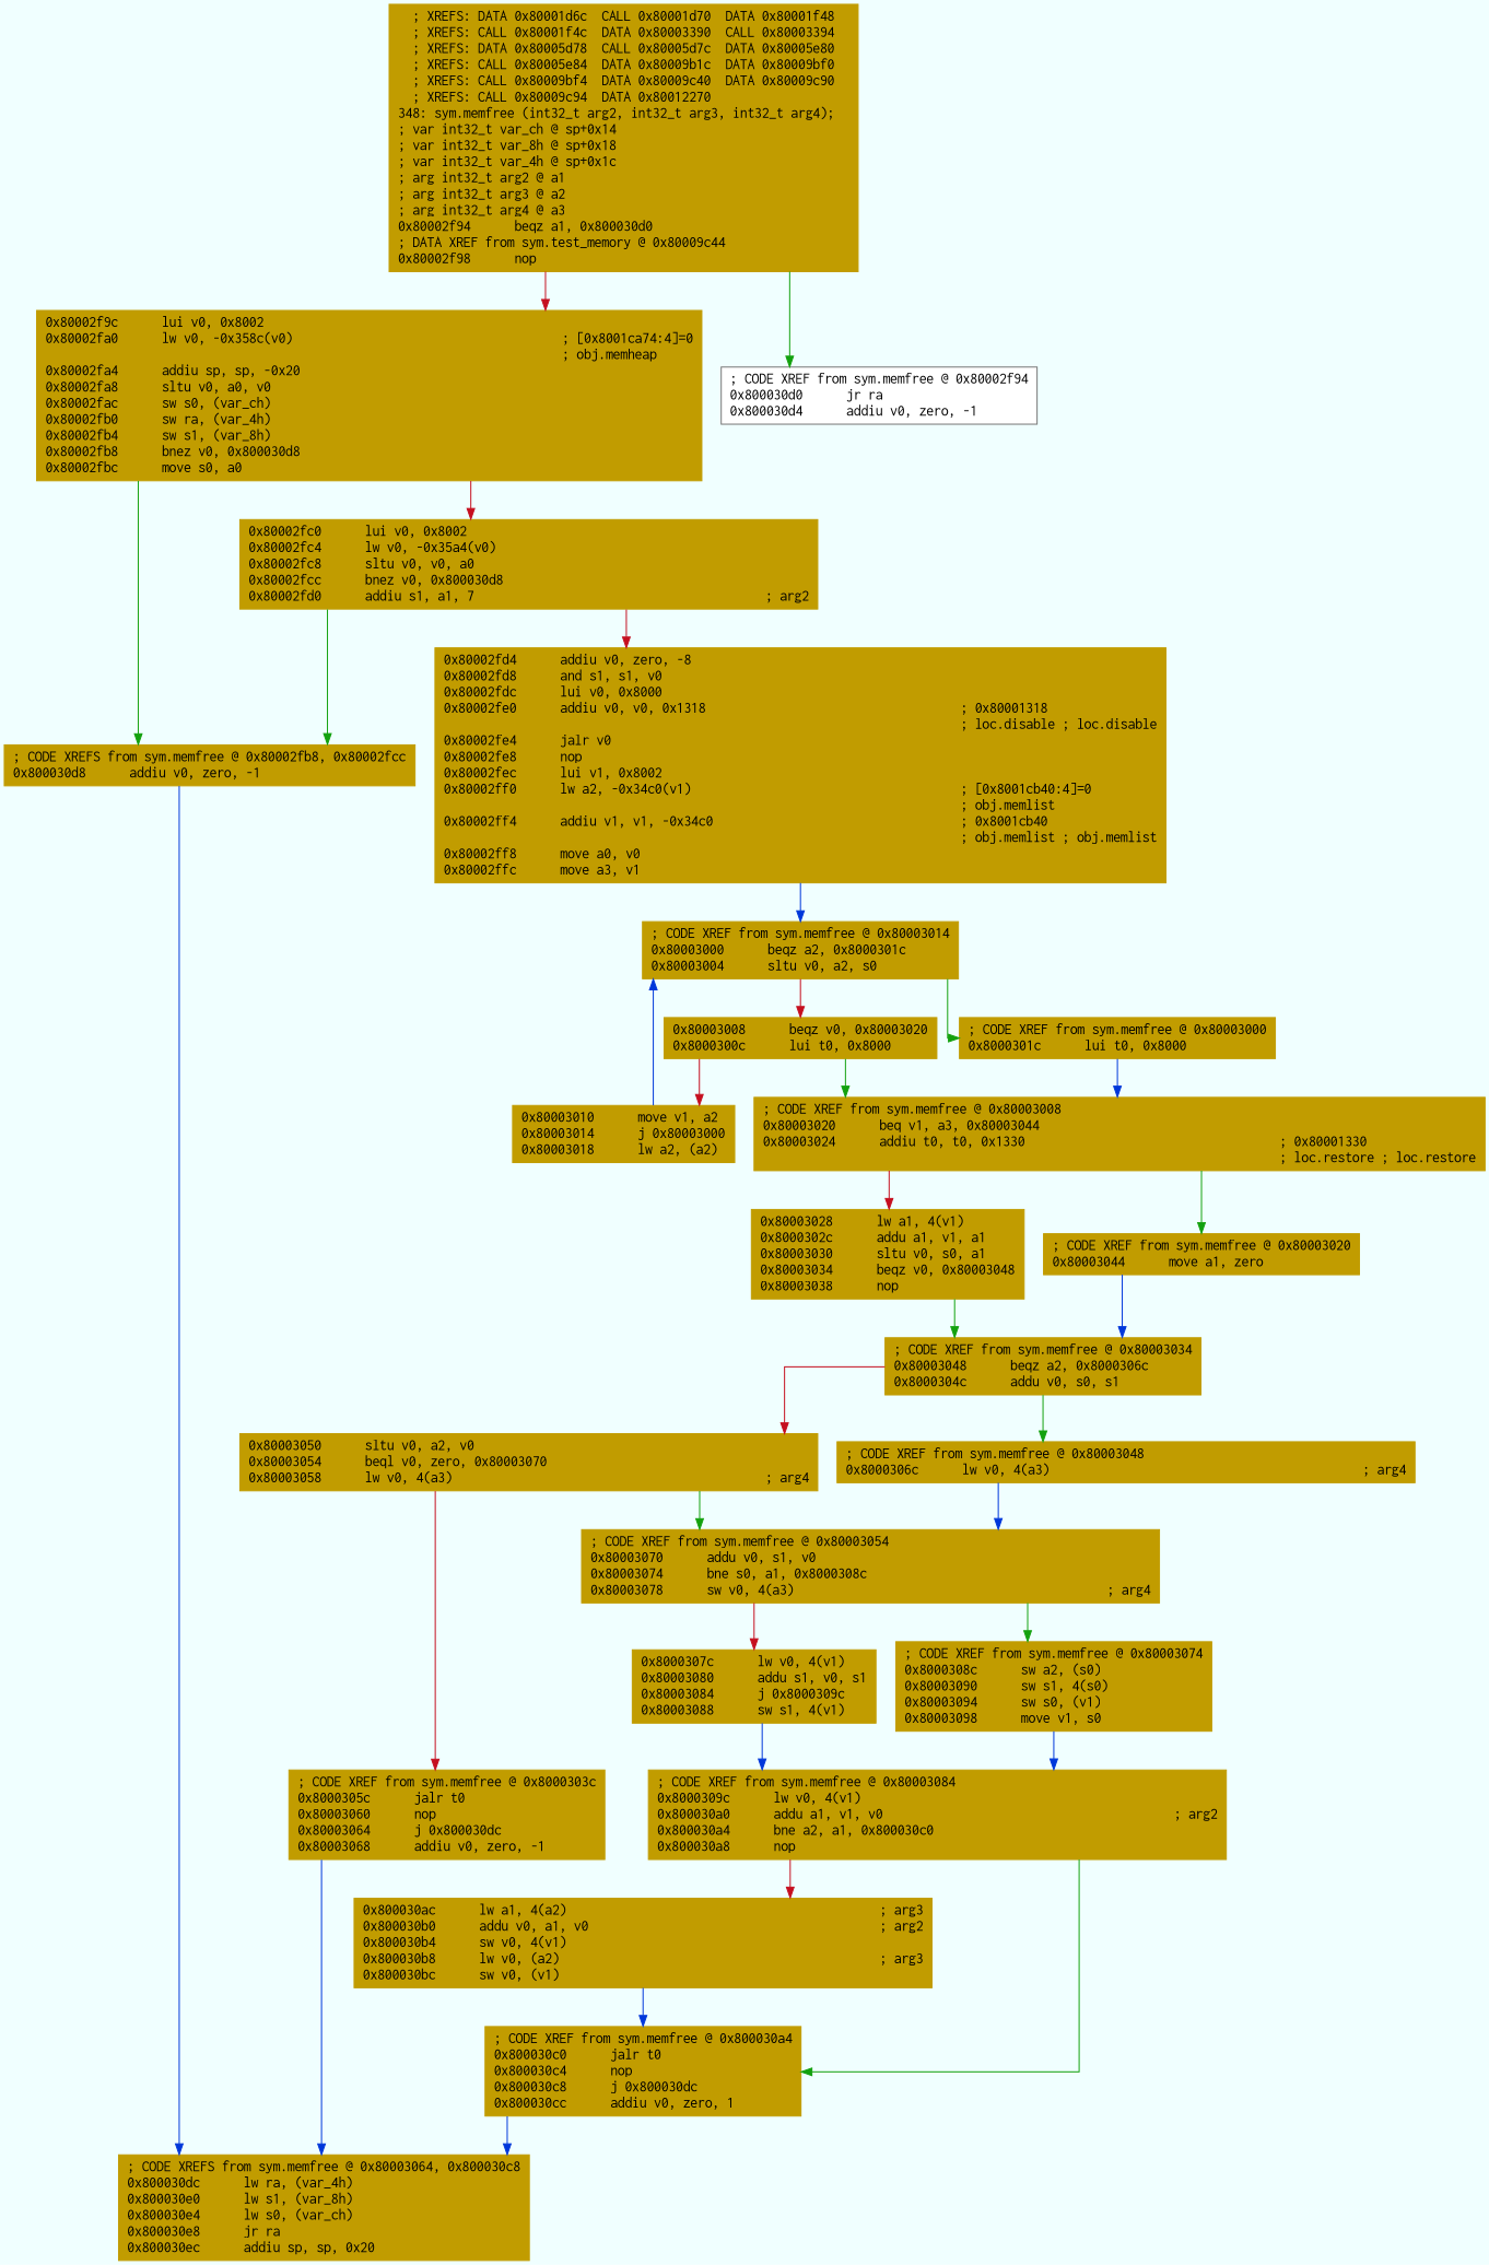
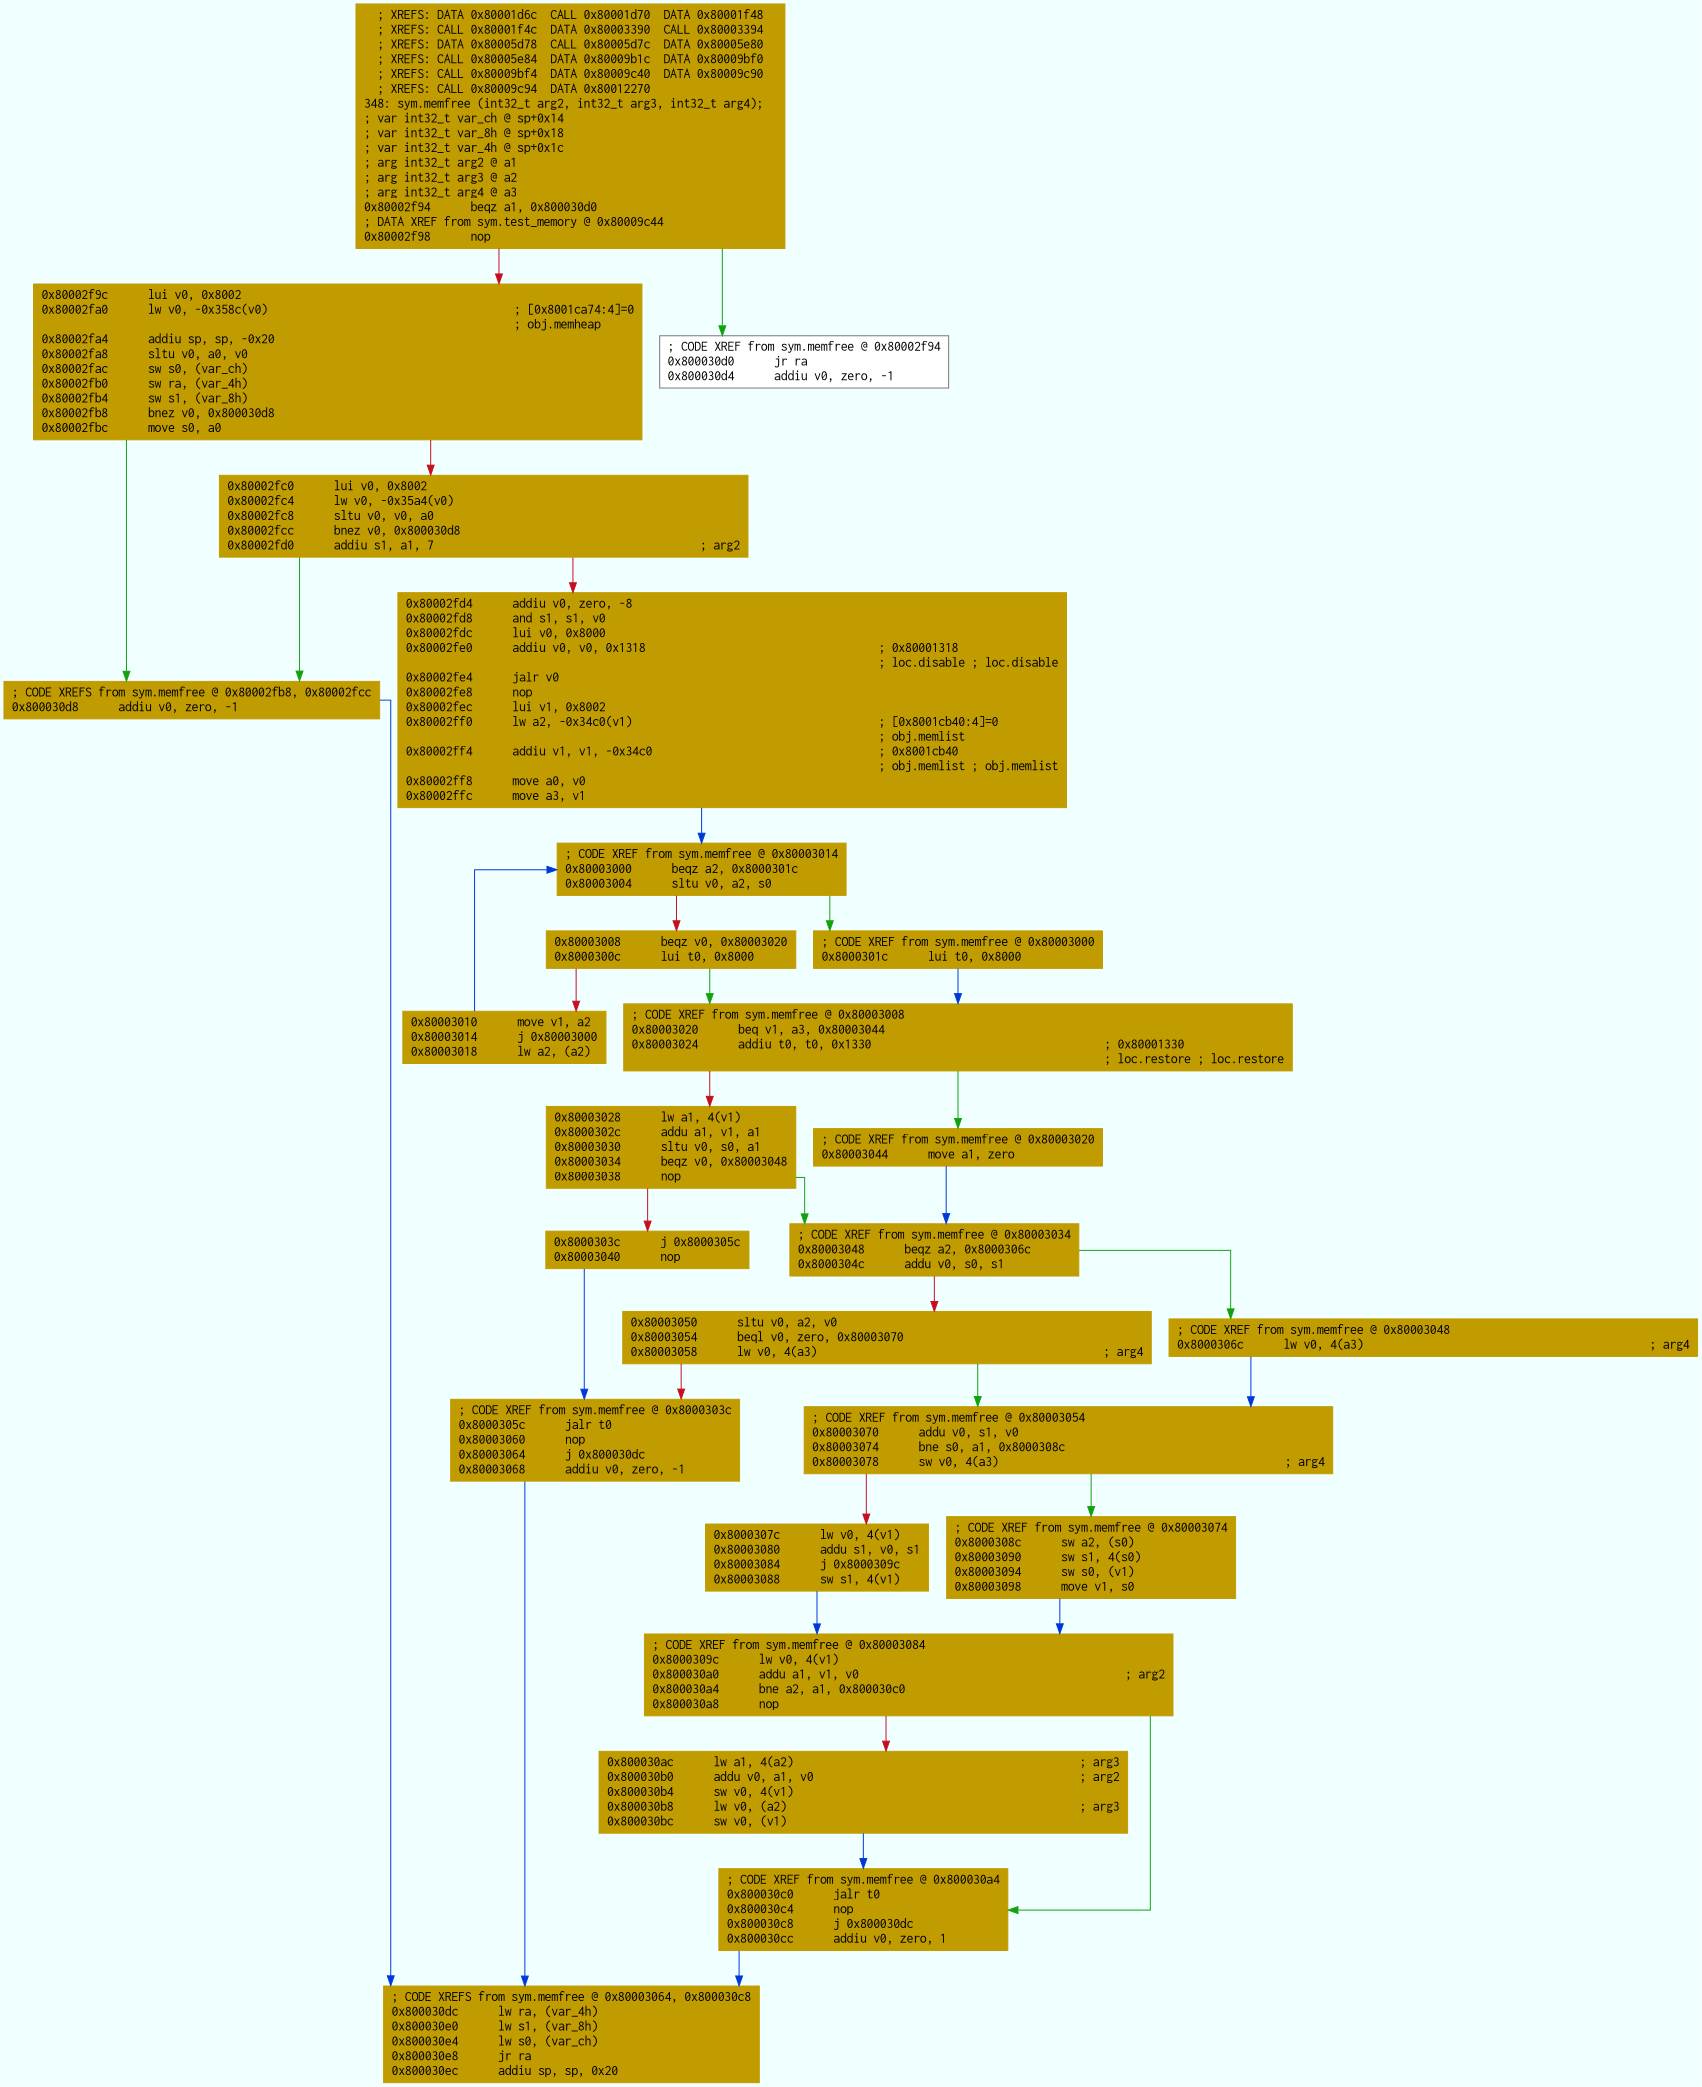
  digraph {
    bgcolor=azure
    fontname=Courier
    fontsize=8
    splines=ortho
    node [color="#c19c00" fillcolor="#c19c00" fontname=Courier shape=box style=filled]
    edge [arrowhead=normal color="#0037da"]
    n1 [label="  ; XREFS: DATA 0x80001d6c  CALL 0x80001d70  DATA 0x80001f48  \l  ; XREFS: CALL 0x80001f4c  DATA 0x80003390  CALL 0x80003394  \l  ; XREFS: DATA 0x80005d78  CALL 0x80005d7c  DATA 0x80005e80  \l  ; XREFS: CALL 0x80005e84  DATA 0x80009b1c  DATA 0x80009bf0  \l  ; XREFS: CALL 0x80009bf4  DATA 0x80009c40  DATA 0x80009c90  \l  ; XREFS: CALL 0x80009c94  DATA 0x80012270  \l348: sym.memfree (int32_t arg2, int32_t arg3, int32_t arg4);\l; var int32_t var_ch @ sp+0x14\l; var int32_t var_8h @ sp+0x18\l; var int32_t var_4h @ sp+0x1c\l; arg int32_t arg2 @ a1\l; arg int32_t arg3 @ a2\l; arg int32_t arg4 @ a3\l0x80002f94      beqz a1, 0x800030d0\l; DATA XREF from sym.test_memory @ 0x80009c44\l0x80002f98      nop\l"]
    n2 [label="0x80002f9c      lui v0, 0x8002\l0x80002fa0      lw v0, -0x358c(v0)                                     ; [0x8001ca74:4]=0\l                                                                       ; obj.memheap\l0x80002fa4      addiu sp, sp, -0x20\l0x80002fa8      sltu v0, a0, v0\l0x80002fac      sw s0, (var_ch)\l0x80002fb0      sw ra, (var_4h)\l0x80002fb4      sw s1, (var_8h)\l0x80002fb8      bnez v0, 0x800030d8\l0x80002fbc      move s0, a0\l"]
    n3 [color="#767676" fillcolor=white label="; CODE XREF from sym.memfree @ 0x80002f94\l0x800030d0      jr ra\l0x800030d4      addiu v0, zero, -1\l"]
    n4 [label="0x80002fc0      lui v0, 0x8002\l0x80002fc4      lw v0, -0x35a4(v0)\l0x80002fc8      sltu v0, v0, a0\l0x80002fcc      bnez v0, 0x800030d8\l0x80002fd0      addiu s1, a1, 7                                        ; arg2\l"]
    n5 [label="; CODE XREFS from sym.memfree @ 0x80002fb8, 0x80002fcc\l0x800030d8      addiu v0, zero, -1\l"]
    n6 [label="0x80002fd4      addiu v0, zero, -8\l0x80002fd8      and s1, s1, v0\l0x80002fdc      lui v0, 0x8000\l0x80002fe0      addiu v0, v0, 0x1318                                   ; 0x80001318\l                                                                       ; loc.disable ; loc.disable\l0x80002fe4      jalr v0\l0x80002fe8      nop\l0x80002fec      lui v1, 0x8002\l0x80002ff0      lw a2, -0x34c0(v1)                                     ; [0x8001cb40:4]=0\l                                                                       ; obj.memlist\l0x80002ff4      addiu v1, v1, -0x34c0                                  ; 0x8001cb40\l                                                                       ; obj.memlist ; obj.memlist\l0x80002ff8      move a0, v0\l0x80002ffc      move a3, v1\l"]
    n7 [label="; CODE XREF from sym.memfree @ 0x80003014\l0x80003000      beqz a2, 0x8000301c\l0x80003004      sltu v0, a2, s0\l"]
    n8 [label="0x80003008      beqz v0, 0x80003020\l0x8000300c      lui t0, 0x8000\l"]
    n9 [label="; CODE XREF from sym.memfree @ 0x80003000\l0x8000301c      lui t0, 0x8000\l"]
    n10 [label="0x80003010      move v1, a2\l0x80003014      j 0x80003000\l0x80003018      lw a2, (a2)\l"]
    n11 [label="; CODE XREF from sym.memfree @ 0x80003008\l0x80003020      beq v1, a3, 0x80003044\l0x80003024      addiu t0, t0, 0x1330                                   ; 0x80001330\l                                                                       ; loc.restore ; loc.restore\l"]
    n12 [label="0x80003028      lw a1, 4(v1)\l0x8000302c      addu a1, v1, a1\l0x80003030      sltu v0, s0, a1\l0x80003034      beqz v0, 0x80003048\l0x80003038      nop\l"]
    n13 [label="; CODE XREF from sym.memfree @ 0x80003020\l0x80003044      move a1, zero\l"]
+   n14 [label="0x8000303c      j 0x8000305c\l0x80003040      nop\l"]
    n15 [label="; CODE XREF from sym.memfree @ 0x80003034\l0x80003048      beqz a2, 0x8000306c\l0x8000304c      addu v0, s0, s1\l"]
    n16 [label="; CODE XREF from sym.memfree @ 0x8000303c\l0x8000305c      jalr t0\l0x80003060      nop\l0x80003064      j 0x800030dc\l0x80003068      addiu v0, zero, -1\l"]
    n17 [label="0x80003050      sltu v0, a2, v0\l0x80003054      beql v0, zero, 0x80003070\l0x80003058      lw v0, 4(a3)                                           ; arg4\l"]
    n18 [label="; CODE XREF from sym.memfree @ 0x80003048\l0x8000306c      lw v0, 4(a3)                                           ; arg4\l"]
    n19 [label="; CODE XREF from sym.memfree @ 0x80003054\l0x80003070      addu v0, s1, v0\l0x80003074      bne s0, a1, 0x8000308c\l0x80003078      sw v0, 4(a3)                                           ; arg4\l"]
    n20 [label="; CODE XREFS from sym.memfree @ 0x80003064, 0x800030c8\l0x800030dc      lw ra, (var_4h)\l0x800030e0      lw s1, (var_8h)\l0x800030e4      lw s0, (var_ch)\l0x800030e8      jr ra\l0x800030ec      addiu sp, sp, 0x20\l"]
    n21 [label="0x8000307c      lw v0, 4(v1)\l0x80003080      addu s1, v0, s1\l0x80003084      j 0x8000309c\l0x80003088      sw s1, 4(v1)\l"]
    n22 [label="; CODE XREF from sym.memfree @ 0x80003074\l0x8000308c      sw a2, (s0)\l0x80003090      sw s1, 4(s0)\l0x80003094      sw s0, (v1)\l0x80003098      move v1, s0\l"]
    n23 [label="; CODE XREF from sym.memfree @ 0x80003084\l0x8000309c      lw v0, 4(v1)\l0x800030a0      addu a1, v1, v0                                        ; arg2\l0x800030a4      bne a2, a1, 0x800030c0\l0x800030a8      nop\l"]
    n24 [label="0x800030ac      lw a1, 4(a2)                                           ; arg3\l0x800030b0      addu v0, a1, v0                                        ; arg2\l0x800030b4      sw v0, 4(v1)\l0x800030b8      lw v0, (a2)                                            ; arg3\l0x800030bc      sw v0, (v1)\l"]
    n25 [label="; CODE XREF from sym.memfree @ 0x800030a4\l0x800030c0      jalr t0\l0x800030c4      nop\l0x800030c8      j 0x800030dc\l0x800030cc      addiu v0, zero, 1\l"]
    n1 -> n2 [color="#c50f1f"]
    n1 -> n3 [color="#13a10e"]
    n2 -> n4 [color="#c50f1f"]
    n2 -> n5 [color="#13a10e"]
    n4 -> n5 [color="#13a10e"]
    n4 -> n6 [color="#c50f1f"]
    n5 -> n20
    n6 -> n7
    n7 -> n8 [color="#c50f1f"]
    n7 -> n9 [color="#13a10e"]
    n8 -> n10 [color="#c50f1f"]
    n8 -> n11 [color="#13a10e"]
    n9 -> n11
    n10 -> n7
    n11 -> n12 [color="#c50f1f"]
    n11 -> n13 [color="#13a10e"]
+   n12 -> n14 [color="#c50f1f"]
    n12 -> n15 [color="#13a10e"]
    n13 -> n15
+   n14 -> n16
    n15 -> n17 [color="#c50f1f"]
    n15 -> n18 [color="#13a10e"]
    n16 -> n20
    n17 -> n16 [color="#c50f1f"]
    n17 -> n19 [color="#13a10e"]
    n18 -> n19
    n19 -> n21 [color="#c50f1f"]
    n19 -> n22 [color="#13a10e"]
    n21 -> n23
    n22 -> n23
    n23 -> n24 [color="#c50f1f"]
    n23 -> n25 [color="#13a10e"]
    n24 -> n25
    n25 -> n20
  }
